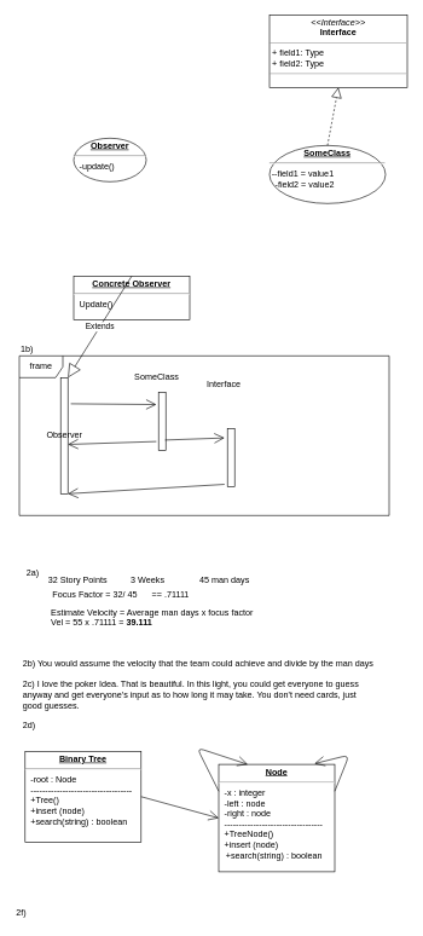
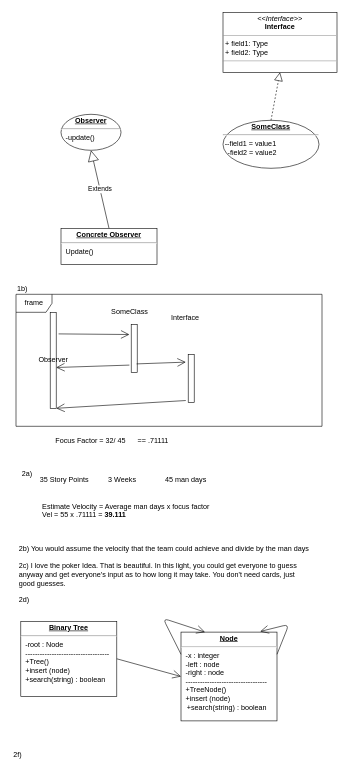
  <mxCell id="0" />
  <mxCell id="1" parent="0" />
  <mxCell id="2" value="&lt;p style=&quot;margin: 0px ; margin-top: 4px ; text-align: center&quot;&gt;&lt;i&gt;&amp;lt;&amp;lt;Interface&amp;gt;&amp;gt;&lt;/i&gt;&lt;br&gt;&lt;b&gt;Interface&lt;/b&gt;&lt;/p&gt;&lt;hr size=&quot;1&quot;&gt;&lt;p style=&quot;margin: 0px ; margin-left: 4px&quot;&gt;+ field1: Type&lt;br&gt;+ field2: Type&lt;/p&gt;&lt;hr size=&quot;1&quot;&gt;" style="verticalAlign=top;align=left;overflow=fill;fontSize=12;fontFamily=Helvetica;html=1;" vertex="1" parent="1"><mxGeometry x="371" y="20" width="190" height="100" as="geometry" /></mxCell>
  <mxCell id="3" value="&lt;p style=&quot;margin: 0px ; margin-top: 4px ; text-align: center ; text-decoration: underline&quot;&gt;&lt;b&gt;SomeClass&lt;/b&gt;&lt;br&gt;&lt;/p&gt;&lt;hr&gt;&amp;nbsp;--field1 = value1&lt;br&gt;&lt;p style=&quot;margin: 0px ; margin-left: 8px&quot;&gt;-field2 = value2&lt;br&gt;&lt;/p&gt;" style="ellipse;verticalAlign=top;align=left;overflow=fill;fontSize=12;fontFamily=Helvetica;html=1;" vertex="1" parent="1"><mxGeometry x="371" y="200" width="160" height="80" as="geometry" /></mxCell>
  <mxCell id="4" value="&lt;p style=&quot;margin: 0px ; margin-top: 4px ; text-align: center ; text-decoration: underline&quot;&gt;&lt;b&gt;Concrete Observer&lt;/b&gt;&lt;br&gt;&lt;/p&gt;&lt;hr&gt;&lt;p style=&quot;margin: 0px ; margin-left: 8px&quot;&gt;Update()&lt;br&gt;&lt;br&gt;&lt;br&gt;&lt;/p&gt;" style="verticalAlign=top;align=left;overflow=fill;fontSize=12;fontFamily=Helvetica;html=1;" vertex="1" parent="1"><mxGeometry x="101" y="380" width="160" height="60" as="geometry" /></mxCell>
  <mxCell id="5" value="&lt;p style=&quot;margin: 0px ; margin-top: 4px ; text-align: center ; text-decoration: underline&quot;&gt;&lt;b&gt;Observer&lt;/b&gt;&lt;br&gt;&lt;/p&gt;&lt;hr&gt;&lt;p style=&quot;margin: 0px ; margin-left: 8px&quot;&gt;-update()&lt;br&gt;&lt;/p&gt;" style="ellipse;verticalAlign=top;align=left;overflow=fill;fontSize=12;fontFamily=Helvetica;html=1;" vertex="1" parent="1"><mxGeometry x="101" y="190" width="100" height="60" as="geometry" /></mxCell>
- <mxCell id="6" value="Extends" style="endArrow=block;endSize=16;endFill=0;html=1;exitX=0.5;exitY=0;exitDx=0;exitDy=0;" edge="1" parent="1" source="4" target="10"><mxGeometry width="160" relative="1" as="geometry"><mxPoint x="101" y="490" as="sourcePoint" /><mxPoint x="261" y="490" as="targetPoint" /></mxGeometry></mxCell>
+ <mxCell id="6" value="Extends" style="endArrow=block;endSize=16;endFill=0;html=1;entryX=0.5;entryY=1;entryDx=0;entryDy=0;exitX=0.5;exitY=0;exitDx=0;exitDy=0;" edge="1" parent="1" source="4" target="5"><mxGeometry width="160" relative="1" as="geometry"><mxPoint x="101" y="490" as="sourcePoint" /><mxPoint x="261" y="490" as="targetPoint" /></mxGeometry></mxCell>
  <mxCell id="7" value="" style="endArrow=block;dashed=1;endFill=0;endSize=12;html=1;entryX=0.5;entryY=1;entryDx=0;entryDy=0;exitX=0.5;exitY=0;exitDx=0;exitDy=0;" edge="1" parent="1" source="3" target="2"><mxGeometry width="160" relative="1" as="geometry"><mxPoint x="91" y="500" as="sourcePoint" /><mxPoint x="251" y="500" as="targetPoint" /></mxGeometry></mxCell>
  <mxCell id="8" value="1b)" style="text;html=1;resizable=0;points=[];autosize=1;align=left;verticalAlign=top;spacingTop=-4;" vertex="1" parent="1"><mxGeometry x="26" y="471" width="30" height="20" as="geometry" /></mxCell>
  <mxCell id="9" value="frame" style="shape=umlFrame;whiteSpace=wrap;html=1;" vertex="1" parent="1"><mxGeometry x="26" y="490" width="510" height="220" as="geometry" /></mxCell>
  <mxCell id="10" value="Observer" style="html=1;points=[];perimeter=orthogonalPerimeter;" vertex="1" parent="1"><mxGeometry x="83" y="520" width="10" height="160" as="geometry" /></mxCell>
  <mxCell id="11" value="SomeClass" style="text;html=1;resizable=0;points=[];autosize=1;align=left;verticalAlign=top;spacingTop=-4;" vertex="1" parent="1"><mxGeometry x="183" y="510" width="80" height="20" as="geometry" /></mxCell>
  <mxCell id="12" value="" style="html=1;points=[];perimeter=orthogonalPerimeter;" vertex="1" parent="1"><mxGeometry x="218" y="540" width="10" height="80" as="geometry" /></mxCell>
  <mxCell id="13" value="" style="endArrow=open;endFill=1;endSize=12;html=1;entryX=-0.3;entryY=0.213;entryDx=0;entryDy=0;entryPerimeter=0;exitX=1.4;exitY=0.225;exitDx=0;exitDy=0;exitPerimeter=0;" edge="1" parent="1" source="10" target="12"><mxGeometry width="160" relative="1" as="geometry"><mxPoint x="23" y="730" as="sourcePoint" /><mxPoint x="183" y="730" as="targetPoint" /></mxGeometry></mxCell>
  <mxCell id="14" value="" style="endArrow=open;endFill=1;endSize=12;html=1;entryX=1;entryY=0.575;entryDx=0;entryDy=0;entryPerimeter=0;exitX=-0.3;exitY=0.85;exitDx=0;exitDy=0;exitPerimeter=0;" edge="1" parent="1" source="12" target="10"><mxGeometry width="160" relative="1" as="geometry"><mxPoint x="3" y="780" as="sourcePoint" /><mxPoint x="163" y="780" as="targetPoint" /></mxGeometry></mxCell>
  <mxCell id="15" value="" style="html=1;points=[];perimeter=orthogonalPerimeter;" vertex="1" parent="1"><mxGeometry x="313" y="590" width="10" height="80" as="geometry" /></mxCell>
  <mxCell id="16" value="" style="endArrow=open;endFill=1;endSize=12;html=1;entryX=-0.4;entryY=0.163;entryDx=0;entryDy=0;entryPerimeter=0;exitX=0.9;exitY=0.825;exitDx=0;exitDy=0;exitPerimeter=0;" edge="1" parent="1" source="12" target="15"><mxGeometry width="160" relative="1" as="geometry"><mxPoint x="3" y="780" as="sourcePoint" /><mxPoint x="163" y="780" as="targetPoint" /></mxGeometry></mxCell>
  <mxCell id="17" value="" style="endArrow=open;endFill=1;endSize=12;html=1;entryX=1;entryY=1;entryDx=0;entryDy=0;entryPerimeter=0;exitX=-0.4;exitY=0.963;exitDx=0;exitDy=0;exitPerimeter=0;" edge="1" parent="1" source="15" target="10"><mxGeometry width="160" relative="1" as="geometry"><mxPoint x="-7" y="820" as="sourcePoint" /><mxPoint x="153" y="820" as="targetPoint" /></mxGeometry></mxCell>
  <mxCell id="18" value="Interface" style="text;html=1;resizable=0;points=[];autosize=1;align=left;verticalAlign=top;spacingTop=-4;" vertex="1" parent="1"><mxGeometry x="283" y="520" width="60" height="20" as="geometry" /></mxCell>
  <mxCell id="19" value="2a)" style="text;html=1;resizable=0;points=[];autosize=1;align=left;verticalAlign=top;spacingTop=-4;" vertex="1" parent="1"><mxGeometry x="34" y="780" width="30" height="20" as="geometry" /></mxCell>
- <mxCell id="20" value="32 Story Points " style="text;html=1;resizable=0;points=[];autosize=1;align=left;verticalAlign=top;spacingTop=-4;" vertex="1" parent="1"><mxGeometry x="64" y="790" width="100" height="20" as="geometry" /></mxCell>
+ <mxCell id="20" value="35 Story Points " style="text;html=1;resizable=0;points=[];autosize=1;align=left;verticalAlign=top;spacingTop=-4;" vertex="1" parent="1"><mxGeometry x="64" y="790" width="100" height="20" as="geometry" /></mxCell>
  <mxCell id="21" value="45 man days" style="text;html=1;resizable=0;points=[];autosize=1;align=left;verticalAlign=top;spacingTop=-4;" vertex="1" parent="1"><mxGeometry x="273" y="790" width="90" height="20" as="geometry" /></mxCell>
  <mxCell id="22" value="3 Weeks " style="text;html=1;resizable=0;points=[];autosize=1;align=left;verticalAlign=top;spacingTop=-4;" vertex="1" parent="1"><mxGeometry x="178" y="790" width="60" height="20" as="geometry" /></mxCell>
  <mxCell id="23" value="&lt;div&gt;Estimate Velocity = Average man days x focus factor &lt;br&gt;&lt;/div&gt;&lt;div&gt;Vel = 55 x .71111 = &lt;b&gt;39.111&lt;/b&gt;&lt;br&gt;&lt;/div&gt;" style="text;html=1;resizable=0;points=[];autosize=1;align=left;verticalAlign=top;spacingTop=-4;" vertex="1" parent="1"><mxGeometry x="68" y="834" width="300" height="30" as="geometry" /></mxCell>
- <mxCell id="24" value="Focus Factor = 32/ 45&amp;nbsp;&amp;nbsp;&amp;nbsp;&amp;nbsp;&amp;nbsp; == .71111" style="text;html=1;resizable=0;points=[];autosize=1;align=left;verticalAlign=top;spacingTop=-4;" vertex="1" parent="1"><mxGeometry x="70" y="810" width="200" height="20" as="geometry" /></mxCell>
+ <mxCell id="24" value="Focus Factor = 32/ 45&amp;nbsp;&amp;nbsp;&amp;nbsp;&amp;nbsp;&amp;nbsp; == .71111" style="text;html=1;resizable=0;points=[];autosize=1;align=left;verticalAlign=top;spacingTop=-4;" vertex="1" parent="1"><mxGeometry x="90" y="725" width="200" height="20" as="geometry" /></mxCell>
  <mxCell id="25" value="&lt;div&gt;2b) You would assume the velocity that the team could achieve and divide by the man days&lt;/div&gt;&lt;div&gt;&lt;br&gt;&lt;/div&gt;&lt;div&gt;2c) I love the poker Idea. That is beautiful. In this light, you could get everyone to guess&lt;/div&gt;&lt;div&gt;anyway and get everyone's input as to how long it may take. You don't need cards, just &lt;br&gt;&lt;/div&gt;&lt;div&gt;good guesses.&lt;/div&gt;&lt;div&gt;&lt;br&gt;&lt;/div&gt;&lt;div&gt;2d)&amp;nbsp; &lt;br&gt;&lt;/div&gt;&lt;div&gt;&lt;br&gt;&lt;/div&gt;" style="text;html=1;resizable=0;points=[];autosize=1;align=left;verticalAlign=top;spacingTop=-4;" vertex="1" parent="1"><mxGeometry x="29" y="904" width="510" height="110" as="geometry" /></mxCell>
  <mxCell id="26" value="&lt;p style=&quot;margin: 0px ; margin-top: 4px ; text-align: center ; text-decoration: underline&quot;&gt;&lt;b&gt;Binary Tree&lt;/b&gt;&lt;br&gt;&lt;/p&gt;&lt;hr&gt;&lt;p style=&quot;margin: 0px ; margin-left: 8px&quot;&gt;-root : Node&lt;br&gt;-----------------------------------&lt;br&gt;&lt;/p&gt;&lt;p style=&quot;margin: 0px ; margin-left: 8px&quot;&gt;+Tree()&lt;br&gt;&lt;/p&gt;&lt;p style=&quot;margin: 0px ; margin-left: 8px&quot;&gt;+insert (node)&lt;/p&gt;&lt;p style=&quot;margin: 0px ; margin-left: 8px&quot;&gt;+search(string) : boolean&lt;br&gt;&lt;/p&gt;" style="verticalAlign=top;align=left;overflow=fill;fontSize=12;fontFamily=Helvetica;html=1;" vertex="1" parent="1"><mxGeometry x="34" y="1035" width="160" height="125" as="geometry" /></mxCell>
  <mxCell id="27" value="&lt;p style=&quot;margin: 0px ; margin-top: 4px ; text-align: center ; text-decoration: underline&quot;&gt;&lt;b&gt;Node&lt;/b&gt;&lt;br&gt;&lt;/p&gt;&lt;hr&gt;&lt;p style=&quot;margin: 0px ; margin-left: 8px&quot;&gt;-x : integer&lt;/p&gt;&lt;p style=&quot;margin: 0px ; margin-left: 8px&quot;&gt;-left : node&lt;/p&gt;&lt;p style=&quot;margin: 0px ; margin-left: 8px&quot;&gt;-right : node&lt;br&gt;&lt;/p&gt;&lt;p style=&quot;margin: 0px ; margin-left: 8px&quot;&gt;----------------------------------&lt;br&gt;&lt;/p&gt;&lt;p style=&quot;margin: 0px ; margin-left: 8px&quot;&gt;+TreeNode()&lt;br&gt;&lt;/p&gt;&lt;p style=&quot;margin: 0px ; margin-left: 8px&quot;&gt;+insert (node)&lt;/p&gt;&amp;nbsp;&amp;nbsp; +search(string) : boolean" style="verticalAlign=top;align=left;overflow=fill;fontSize=12;fontFamily=Helvetica;html=1;" vertex="1" parent="1"><mxGeometry x="301" y="1053" width="160" height="148" as="geometry" /></mxCell>
  <mxCell id="28" value="" style="endArrow=open;endFill=1;endSize=12;html=1;entryX=0;entryY=0.5;entryDx=0;entryDy=0;exitX=1;exitY=0.5;exitDx=0;exitDy=0;" edge="1" parent="1" source="26" target="27"><mxGeometry width="160" relative="1" as="geometry"><mxPoint x="31" y="1180" as="sourcePoint" /><mxPoint x="191" y="1180" as="targetPoint" /></mxGeometry></mxCell>
  <mxCell id="29" value="" style="endArrow=open;endFill=1;endSize=12;html=1;entryX=0.25;entryY=0;entryDx=0;entryDy=0;exitX=0;exitY=0.25;exitDx=0;exitDy=0;" edge="1" parent="1" source="27" target="27"><mxGeometry width="160" relative="1" as="geometry"><mxPoint x="11" y="1270" as="sourcePoint" /><mxPoint x="171" y="1270" as="targetPoint" /><Array as="points"><mxPoint x="271" y="1030" /></Array></mxGeometry></mxCell>
  <mxCell id="30" value="" style="endArrow=open;endFill=1;endSize=12;html=1;entryX=0.825;entryY=-0.007;entryDx=0;entryDy=0;entryPerimeter=0;exitX=1;exitY=0.25;exitDx=0;exitDy=0;" edge="1" parent="1" source="27" target="27"><mxGeometry width="160" relative="1" as="geometry"><mxPoint x="1" y="1310" as="sourcePoint" /><mxPoint x="161" y="1310" as="targetPoint" /><Array as="points"><mxPoint x="481" y="1040" /></Array></mxGeometry></mxCell>
  <mxCell id="31" value="2f)" style="text;html=1;resizable=0;points=[];autosize=1;align=left;verticalAlign=top;spacingTop=-4;" vertex="1" parent="1"><mxGeometry x="20" y="1248" width="30" height="20" as="geometry" /></mxCell>
